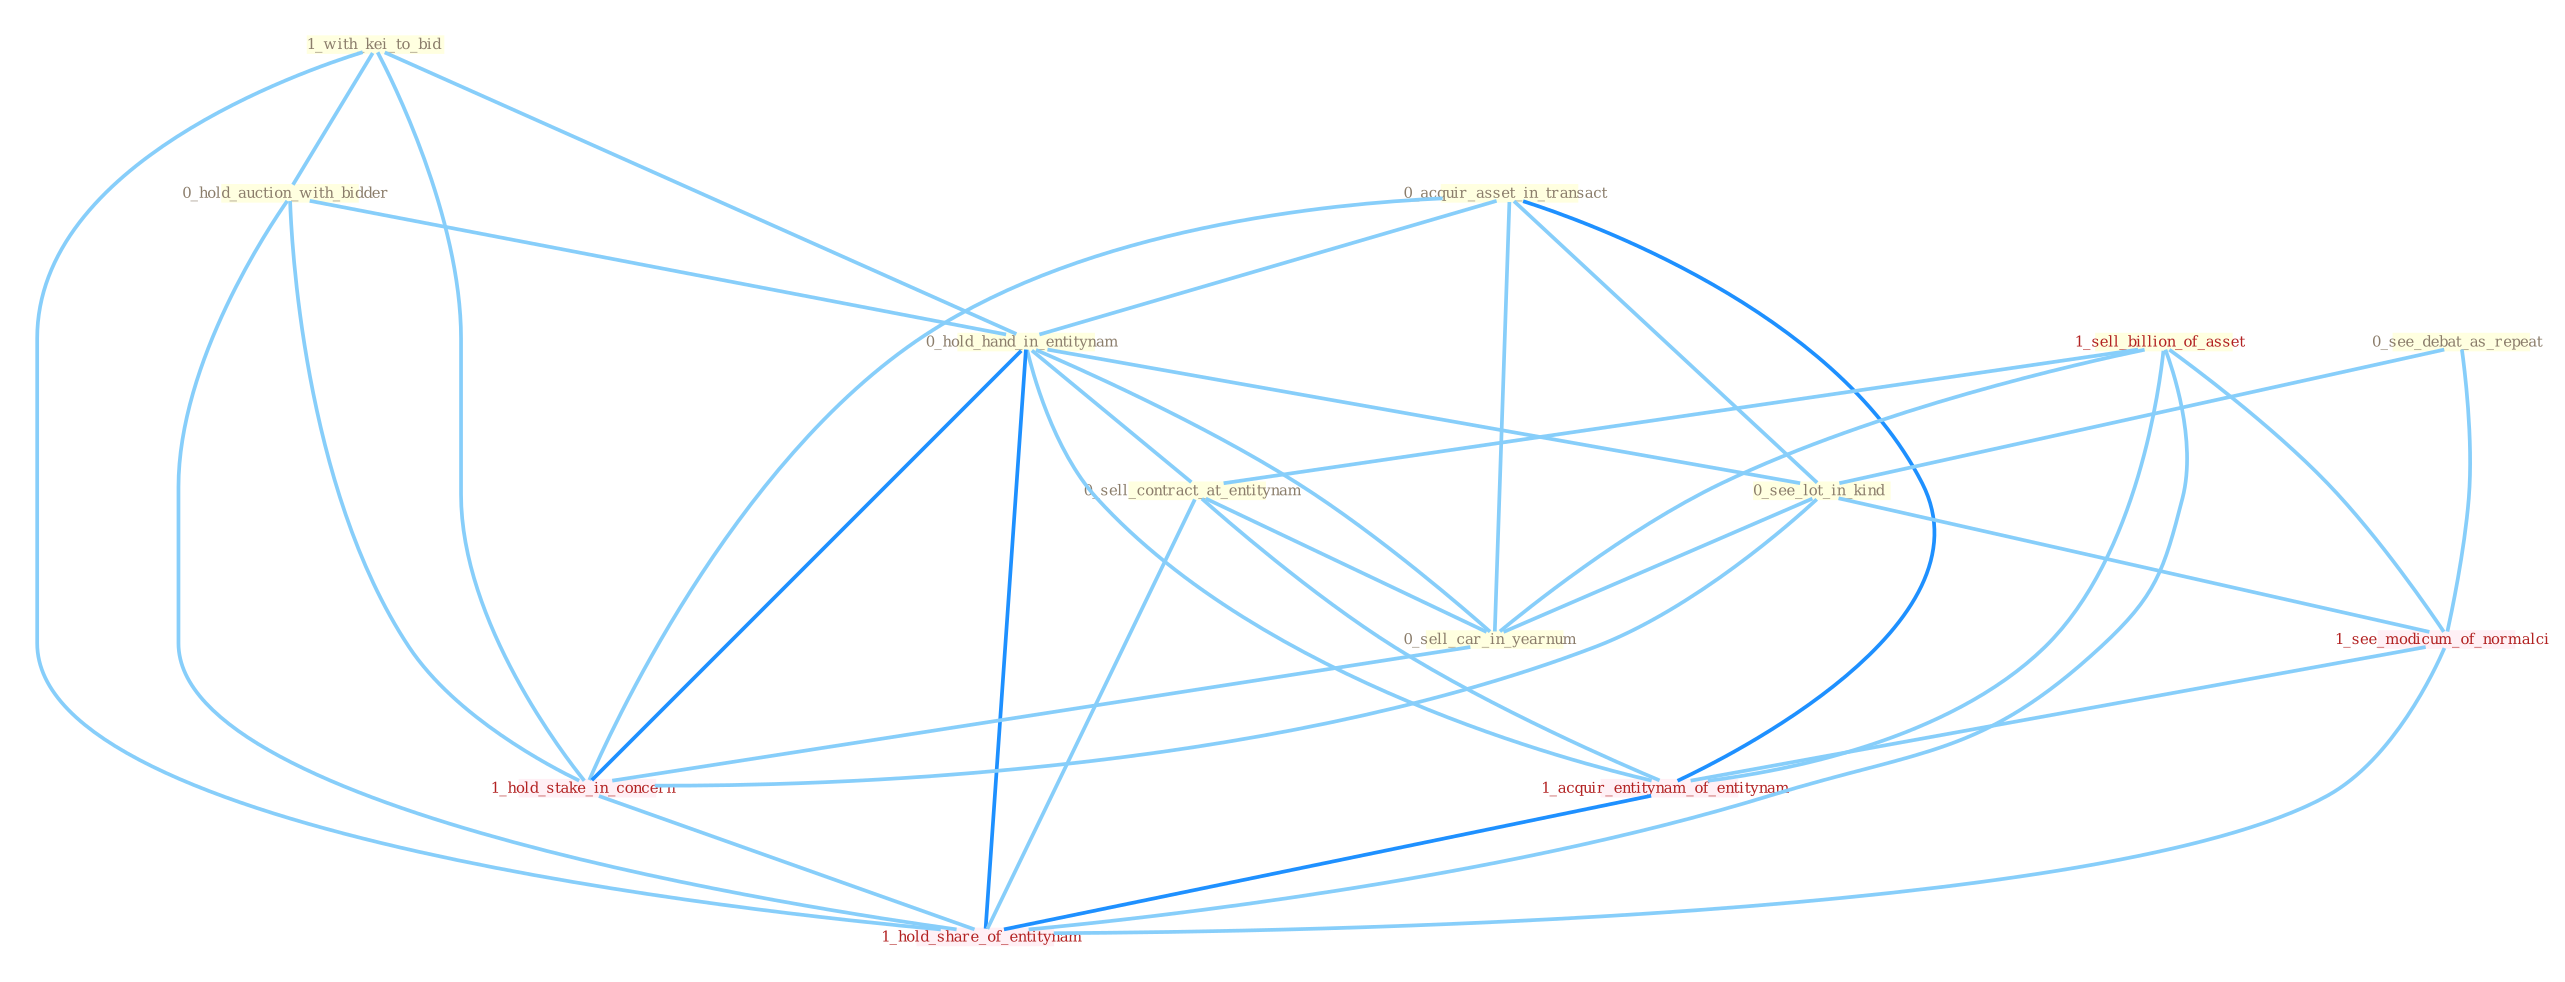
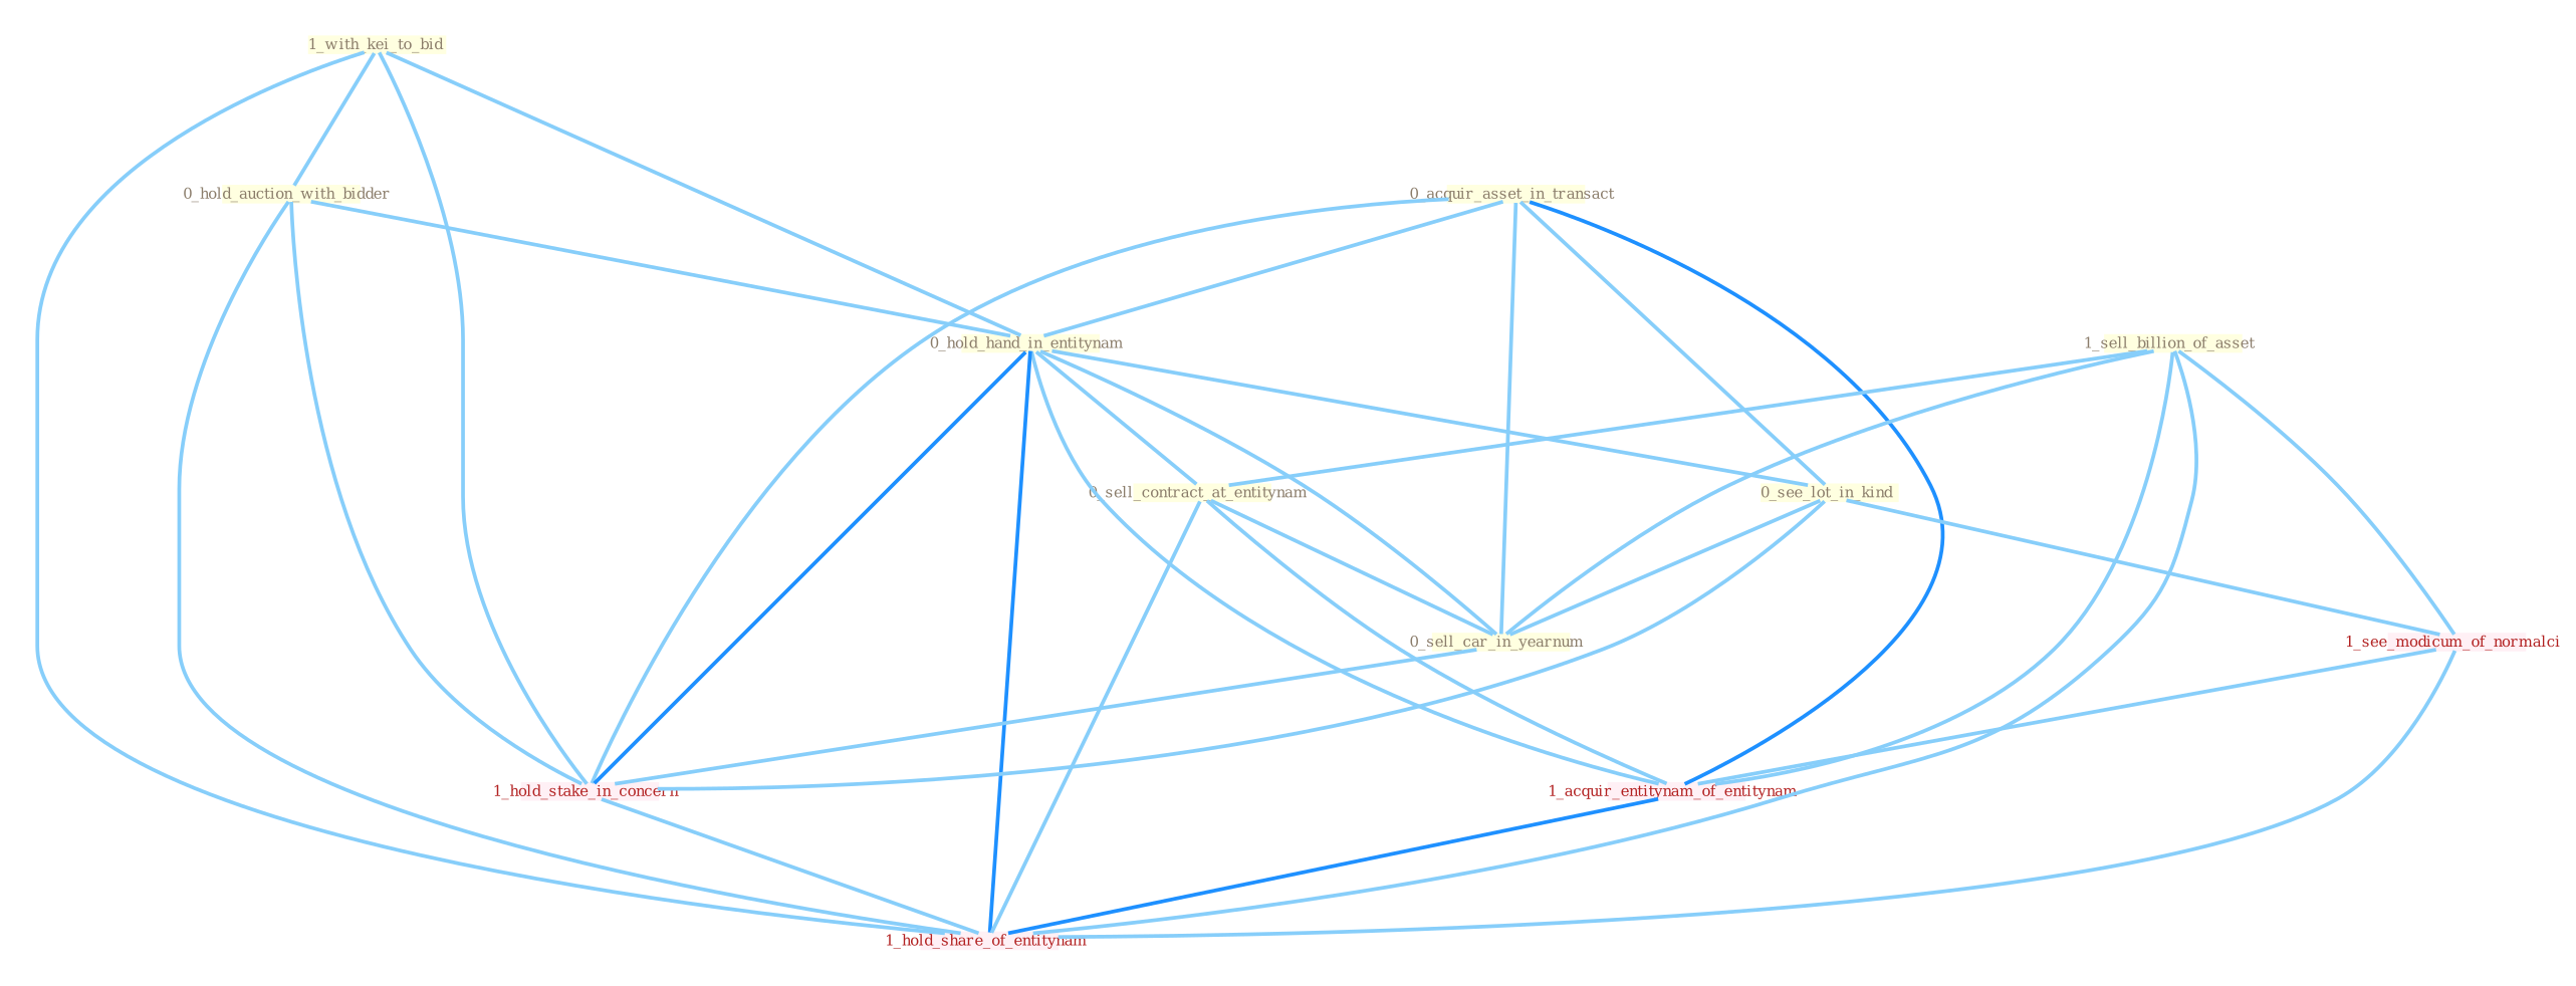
  graph {
    node [color="#ffffe0" fixedsize=true fontcolor="#8b7d6b" fontsize=4 shape=polygon style=filled]
    edge [color="#87cefa" w=1]
    n1 [height=.06 label="1_with_kei_to_bid" width=.5]
    "0_hold_auction_with_bidder " [height=.06 width=.5]
    "0_acquir_asset_in_transact " [height=.06 width=.5]
-   "1_sell_billion_of_asset " [fontcolor="#b22222" height=.06 width=.5]
-   "0_see_debat_as_repeat " [height=.06 width=.5]
+   "1_sell_billion_of_asset " [height=.06 width=.5]
    "0_hold_hand_in_entitynam " [height=.06 width=.5]
    "0_sell_contract_at_entitynam " [height=.06 width=.5]
    "0_see_lot_in_kind " [height=.06 width=.5]
    "0_sell_car_in_yearnum " [height=.06 width=.5]
    "1_hold_stake_in_concern " [color="#fff0f5" fontcolor="#b22222" height=.06 width=.5]
    "1_see_modicum_of_normalci " [color="#fff0f5" fontcolor="#b22222" height=.06 width=.5]
    "1_acquir_entitynam_of_entitynam " [color="#fff0f5" fontcolor="#b22222" height=.06 width=.5]
    "1_hold_share_of_entitynam " [color="#fff0f5" fontcolor="#b22222" height=.06 width=.5]
    subgraph sub_1 {
      n1
      "0_hold_auction_with_bidder "
      "0_acquir_asset_in_transact "
      "1_sell_billion_of_asset "
-     "0_see_debat_as_repeat "
      "0_hold_hand_in_entitynam "
      "0_sell_contract_at_entitynam "
      "0_see_lot_in_kind "
      "0_sell_car_in_yearnum "
    }
    subgraph sub_2 {
      "1_hold_stake_in_concern "
      "1_see_modicum_of_normalci "
      "1_acquir_entitynam_of_entitynam "
      "1_hold_share_of_entitynam "
    }
    n1 -- "0_hold_auction_with_bidder "
    n1 -- "0_hold_hand_in_entitynam "
    n1 -- "1_hold_stake_in_concern "
    n1 -- "1_hold_share_of_entitynam "
    "0_hold_auction_with_bidder " -- "0_hold_hand_in_entitynam "
    "0_hold_auction_with_bidder " -- "1_hold_stake_in_concern "
    "0_hold_auction_with_bidder " -- "1_hold_share_of_entitynam "
    "0_acquir_asset_in_transact " -- "0_hold_hand_in_entitynam "
    "0_acquir_asset_in_transact " -- "0_see_lot_in_kind "
    "0_acquir_asset_in_transact " -- "0_sell_car_in_yearnum "
    "0_acquir_asset_in_transact " -- "1_hold_stake_in_concern "
    "0_acquir_asset_in_transact " -- "1_acquir_entitynam_of_entitynam " [color="#1e90ff"]
    "1_sell_billion_of_asset " -- "0_sell_contract_at_entitynam "
    "1_sell_billion_of_asset " -- "0_sell_car_in_yearnum "
    "1_sell_billion_of_asset " -- "1_see_modicum_of_normalci "
    "1_sell_billion_of_asset " -- "1_acquir_entitynam_of_entitynam "
    "1_sell_billion_of_asset " -- "1_hold_share_of_entitynam "
-   "0_see_debat_as_repeat " -- "0_see_lot_in_kind "
-   "0_see_debat_as_repeat " -- "1_see_modicum_of_normalci "
    "0_hold_hand_in_entitynam " -- "0_sell_contract_at_entitynam "
    "0_hold_hand_in_entitynam " -- "0_see_lot_in_kind "
    "0_hold_hand_in_entitynam " -- "0_sell_car_in_yearnum "
    "0_hold_hand_in_entitynam " -- "1_hold_stake_in_concern " [color="#1e90ff" w=2]
    "0_hold_hand_in_entitynam " -- "1_acquir_entitynam_of_entitynam "
    "0_hold_hand_in_entitynam " -- "1_hold_share_of_entitynam " [color="#1e90ff" w=2]
    "0_sell_contract_at_entitynam " -- "0_sell_car_in_yearnum "
    "0_sell_contract_at_entitynam " -- "1_acquir_entitynam_of_entitynam "
    "0_sell_contract_at_entitynam " -- "1_hold_share_of_entitynam "
    "0_see_lot_in_kind " -- "0_sell_car_in_yearnum "
    "0_see_lot_in_kind " -- "1_hold_stake_in_concern "
    "0_see_lot_in_kind " -- "1_see_modicum_of_normalci "
    "0_sell_car_in_yearnum " -- "1_hold_stake_in_concern "
    "1_hold_stake_in_concern " -- "1_hold_share_of_entitynam "
    "1_see_modicum_of_normalci " -- "1_acquir_entitynam_of_entitynam "
    "1_see_modicum_of_normalci " -- "1_hold_share_of_entitynam "
    "1_acquir_entitynam_of_entitynam " -- "1_hold_share_of_entitynam " [color="#1e90ff" w=2]
  }
